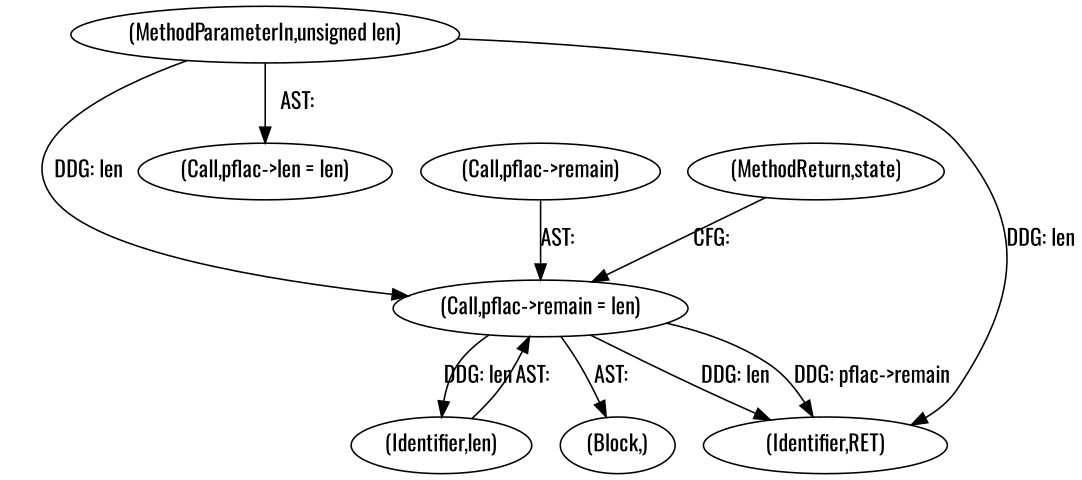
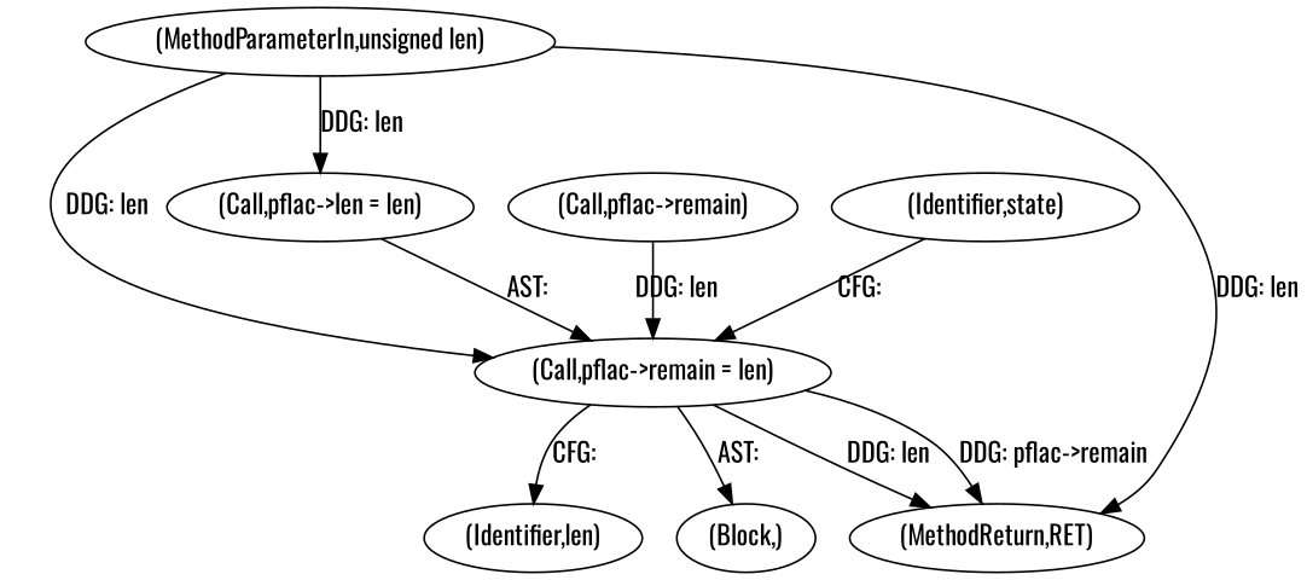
  digraph {
    fontname=Oswald
    node [fontname=Oswald]
    edge [fontname=Oswald]
    n1 [label="(Call,pflac->remain = len)"]
    n2 [label="(Identifier,len)"]
    n3 [label="(Block,)"]
-   n4 [label="(Identifier,RET)"]
+   n4 [label="(MethodReturn,RET)"]
    n5 [label="(MethodParameterIn,unsigned len)"]
    n6 [label="(Call,pflac->len = len)"]
    n7 [label="(Call,pflac->remain)"]
-   n8 [label="(MethodReturn,state)"]
-   n1 -> n2 [label="DDG: len"]
+   n8 [label="(Identifier,state)"]
+   n1 -> n2 [label="CFG: "]
    n1 -> n3 [label="AST: "]
    n1 -> n4 [label="DDG: len"]
    n1 -> n4 [label="DDG: pflac->remain"]
-   n2 -> n1 [label="AST: "]
+   n6 -> n1 [label="AST: "]
    n5 -> n1 [label="DDG: len"]
    n5 -> n4 [label="DDG: len"]
-   n5 -> n6 [label="AST: "]
-   n7 -> n1 [label="AST: "]
+   n5 -> n6 [label="DDG: len"]
+   n7 -> n1 [label="DDG: len"]
    n8 -> n1 [label="CFG: "]
  }
